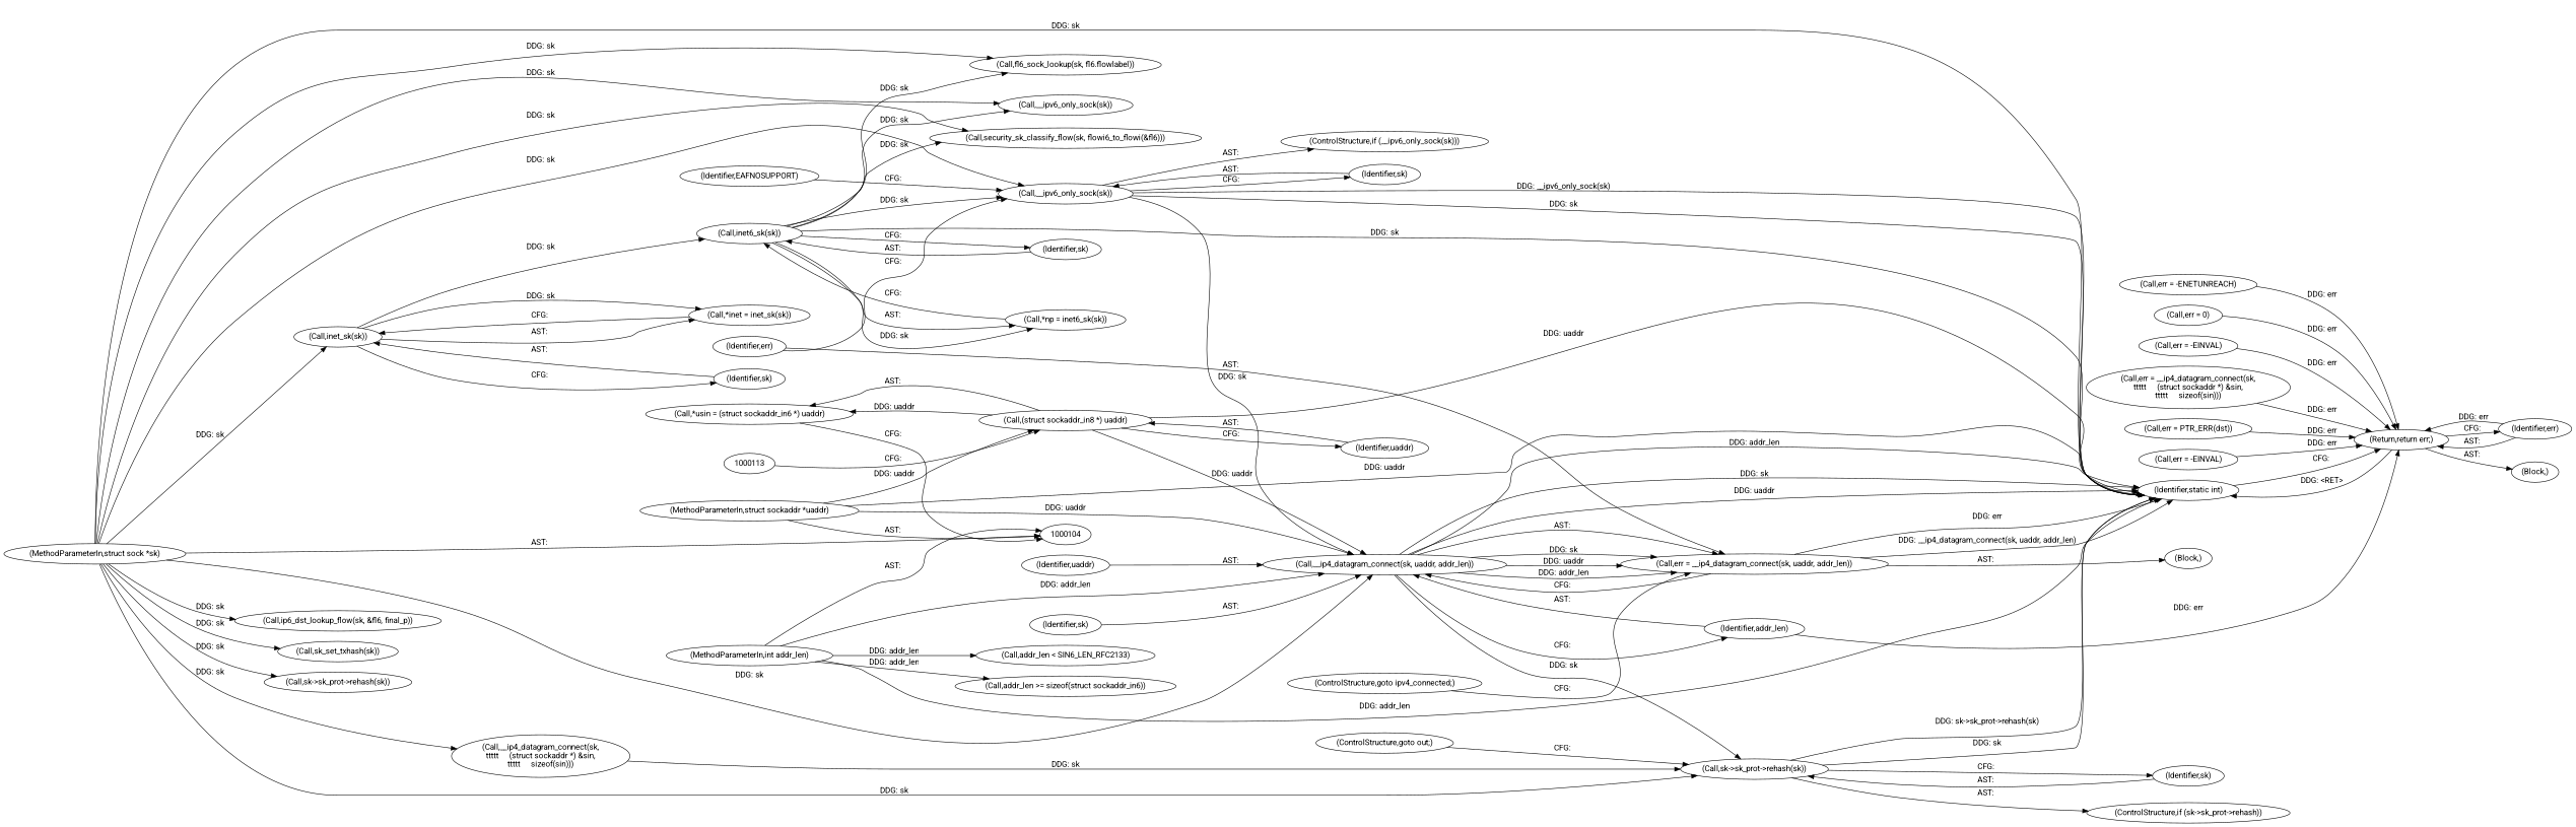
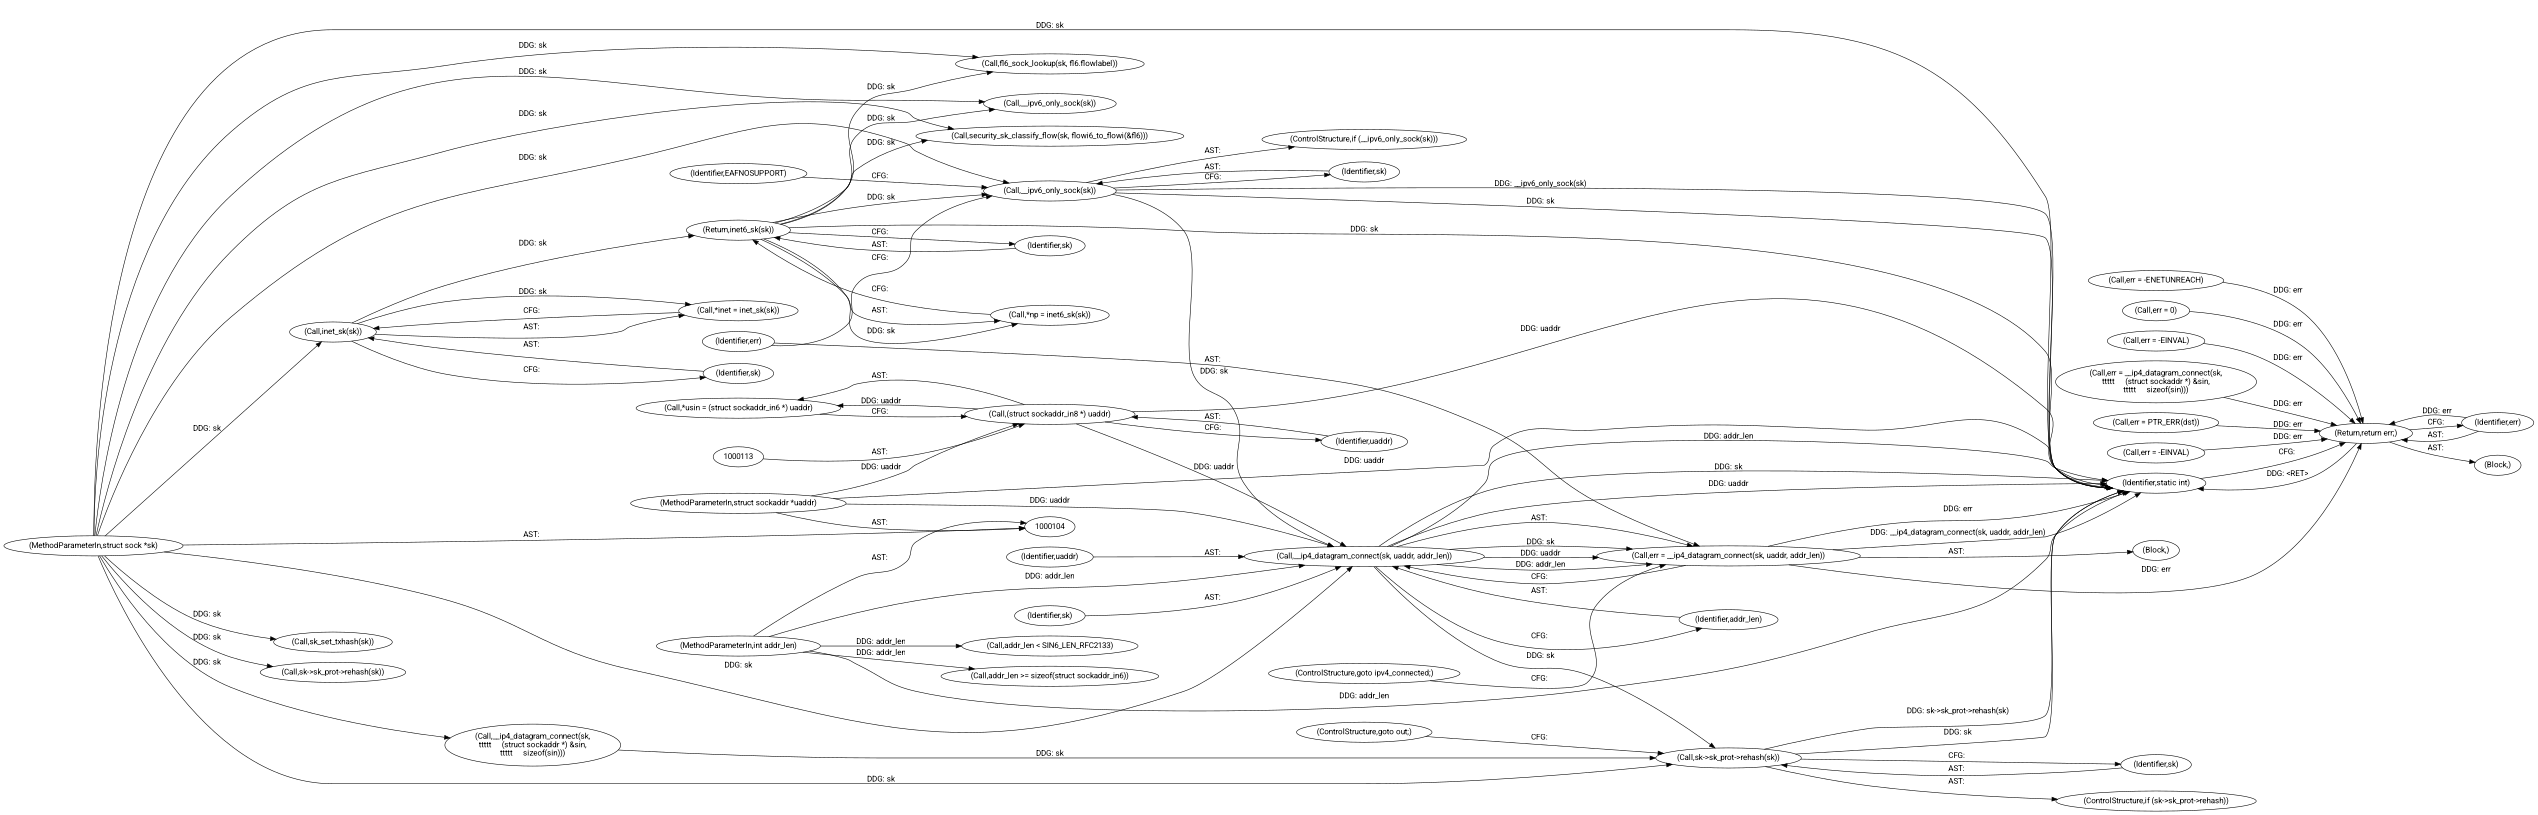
  digraph {
    fontname=Roboto
    rankdir=LR
    node [fontname=Roboto]
    edge [fontname=Roboto]
    n1 [label="(Call,__ip4_datagram_connect(sk, uaddr, addr_len))"]
    n2 [label="(Call,err = __ip4_datagram_connect(sk, uaddr, addr_len))"]
    n3 [label="(Call,sk->sk_prot->rehash(sk))"]
    n4 [label="(Identifier,static int)"]
    n5 [label="(Identifier,addr_len)"]
    n6 [label="(Return,return err;)"]
    n7 [label="(Block,)"]
    n8 [label="(ControlStructure,if (sk->sk_prot->rehash))"]
    n9 [label="(Identifier,sk)"]
    n10 [label="(Call,__ipv6_only_sock(sk))"]
    n11 [label="(Identifier,sk)"]
    n12 [label="(ControlStructure,if (__ipv6_only_sock(sk)))"]
-   n13 [label="(Call,inet6_sk(sk))"]
+   n13 [label="(Return,inet6_sk(sk))"]
    n14 [label="(Identifier,sk)"]
    n15 [label="(Call,*np = inet6_sk(sk))"]
    n16 [label="(Call,fl6_sock_lookup(sk, fl6.flowlabel))"]
    n17 [label="(Call,__ipv6_only_sock(sk))"]
    n18 [label="(Call,security_sk_classify_flow(sk, flowi6_to_flowi(&fl6)))"]
    n19 [label="(Call,inet_sk(sk))"]
    n20 [label="(Identifier,sk)"]
    n21 [label="(Call,*inet = inet_sk(sk))"]
    n22 [label="(MethodParameterIn,struct sock *sk)"]
-   n23 [label="(Call,ip6_dst_lookup_flow(sk, &fl6, final_p))"]
    n24 [label="(Call,sk_set_txhash(sk))"]
    n25 [label="(Call,sk->sk_prot->rehash(sk))"]
    n26 [label="(Call,__ip4_datagram_connect(sk,\n\t\t\t\t\t     (struct sockaddr *) &sin,\n\t\t\t\t\t     sizeof(sin)))"]
    1000104
    n28 [label="(Call,(struct sockaddr_in8 *) uaddr)"]
    n29 [label="(Identifier,uaddr)"]
    n30 [label="(Call,*usin = (struct sockaddr_in6 *) uaddr)"]
    n31 [label="(MethodParameterIn,struct sockaddr *uaddr)"]
    n32 [label="(MethodParameterIn,int addr_len)"]
    n33 [label="(Call,addr_len >= sizeof(struct sockaddr_in6))"]
    n34 [label="(Call,addr_len < SIN6_LEN_RFC2133)"]
    n35 [label="(Identifier,err)"]
    n36 [label="(Block,)"]
    n37 [label="(Call,err = -ENETUNREACH)"]
    n38 [label="(Identifier,EAFNOSUPPORT)"]
    n39 [label="(Identifier,err)"]
    n40 [label="(Identifier,sk)"]
    n41 [label="(ControlStructure,goto ipv4_connected;)"]
    n42 [label="(ControlStructure,goto out;)"]
    n43 [label="(Call,err = 0)"]
    n44 [label="(Call,err = -EINVAL)"]
    n45 [label="(Call,err = __ip4_datagram_connect(sk,\n\t\t\t\t\t     (struct sockaddr *) &sin,\n\t\t\t\t\t     sizeof(sin)))"]
    n46 [label="(Call,err = PTR_ERR(dst))"]
    n47 [label="(Identifier,uaddr)"]
    n48 [label="(Call,err = -EINVAL)"]
    1000113
    n1 -> n2 [label="AST: "]
    n1 -> n2 [label="DDG: sk"]
    n1 -> n2 [label="DDG: uaddr"]
    n1 -> n2 [label="DDG: addr_len"]
    n1 -> n3 [label="DDG: sk"]
    n1 -> n4 [label="DDG: addr_len"]
    n1 -> n4 [label="DDG: sk"]
    n1 -> n4 [label="DDG: uaddr"]
    n1 -> n5 [label="CFG: "]
    n2 -> n1 [label="CFG: "]
    n2 -> n4 [label="DDG: err"]
    n2 -> n4 [label="DDG: __ip4_datagram_connect(sk, uaddr, addr_len)"]
-   n5 -> n6 [label="DDG: err"]
+   n2 -> n6 [label="DDG: err"]
    n2 -> n7 [label="AST: "]
    n3 -> n4 [label="DDG: sk"]
    n3 -> n4 [label="DDG: sk->sk_prot->rehash(sk)"]
    n3 -> n8 [label="AST: "]
    n3 -> n9 [label="CFG: "]
    n4 -> n6 [label="CFG: "]
    n5 -> n1 [label="AST: "]
    n6 -> n4 [label="DDG: <RET>"]
    n6 -> n35 [label="CFG: "]
    n6 -> n36 [label="AST: "]
    n9 -> n3 [label="AST: "]
    n10 -> n1 [label="DDG: sk"]
    n10 -> n4 [label="DDG: __ipv6_only_sock(sk)"]
    n10 -> n4 [label="DDG: sk"]
    n10 -> n11 [label="CFG: "]
    n10 -> n12 [label="AST: "]
    n11 -> n10 [label="AST: "]
    n13 -> n4 [label="DDG: sk"]
    n13 -> n10 [label="DDG: sk"]
    n13 -> n14 [label="CFG: "]
    n13 -> n15 [label="AST: "]
    n13 -> n15 [label="DDG: sk"]
    n13 -> n16 [label="DDG: sk"]
    n13 -> n17 [label="DDG: sk"]
    n13 -> n18 [label="DDG: sk"]
    n14 -> n13 [label="AST: "]
    n15 -> n13 [label="CFG: "]
    n19 -> n13 [label="DDG: sk"]
    n19 -> n20 [label="CFG: "]
    n19 -> n21 [label="AST: "]
    n19 -> n21 [label="DDG: sk"]
    n20 -> n19 [label="AST: "]
    n21 -> n19 [label="CFG: "]
    n22 -> n1 [label="DDG: sk"]
    n22 -> n3 [label="DDG: sk"]
    n22 -> n4 [label="DDG: sk"]
    n22 -> n10 [label="DDG: sk"]
    n22 -> n16 [label="DDG: sk"]
    n22 -> n17 [label="DDG: sk"]
    n22 -> n18 [label="DDG: sk"]
    n22 -> n19 [label="DDG: sk"]
-   n22 -> n23 [label="DDG: sk"]
    n22 -> n24 [label="DDG: sk"]
    n22 -> n25 [label="DDG: sk"]
    n22 -> n26 [label="DDG: sk"]
    n22 -> 1000104 [label="AST: "]
    n26 -> n3 [label="DDG: sk"]
    n28 -> n1 [label="DDG: uaddr"]
    n28 -> n4 [label="DDG: uaddr"]
    n28 -> n29 [label="CFG: "]
    n28 -> n30 [label="AST: "]
    n28 -> n30 [label="DDG: uaddr"]
    n29 -> n28 [label="AST: "]
-   n30 -> 1000104 [label="CFG: "]
+   n30 -> n28 [label="CFG: "]
    n31 -> n1 [label="DDG: uaddr"]
    n31 -> n4 [label="DDG: uaddr"]
    n31 -> 1000104 [label="AST: "]
    n31 -> n28 [label="DDG: uaddr"]
    n32 -> n1 [label="DDG: addr_len"]
    n32 -> n4 [label="DDG: addr_len"]
    n32 -> 1000104 [label="AST: "]
    n32 -> n33 [label="DDG: addr_len"]
    n32 -> n34 [label="DDG: addr_len"]
    n35 -> n6 [label="AST: "]
    n35 -> n6 [label="DDG: err"]
    n37 -> n6 [label="DDG: err"]
    n38 -> n10 [label="CFG: "]
    n39 -> n2 [label="AST: "]
    n39 -> n10 [label="CFG: "]
    n40 -> n1 [label="AST: "]
    n41 -> n2 [label="CFG: "]
    n42 -> n3 [label="CFG: "]
    n43 -> n6 [label="DDG: err"]
    n44 -> n6 [label="DDG: err"]
    n45 -> n6 [label="DDG: err"]
    n46 -> n6 [label="DDG: err"]
    n47 -> n1 [label="AST: "]
    n48 -> n6 [label="DDG: err"]
-   1000113 -> n28 [label="CFG: "]
+   1000113 -> n28 [label="AST: "]
  }
